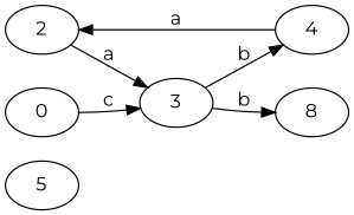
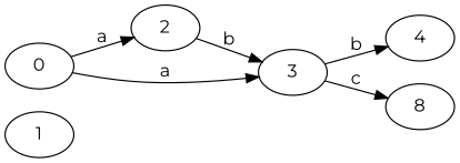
  strict digraph {
    fontname=Montserrat
    rankdir=LR
    node [fontname=Montserrat]
    edge [fontname=Montserrat]
-   1 [label=5]
+   1
    2
    3
    n4 [label=4]
    8
    0
-   2 -> 3 [label=a]
+   2 -> 3 [label=b]
    3 -> n4 [label=b]
-   3 -> 8 [label=b]
-   n4 -> 2 [label=a]
-   0 -> 3 [label=c]
+   3 -> 8 [label=c]
+   0 -> 2 [label=a]
+   0 -> 3 [label=a]
  }
